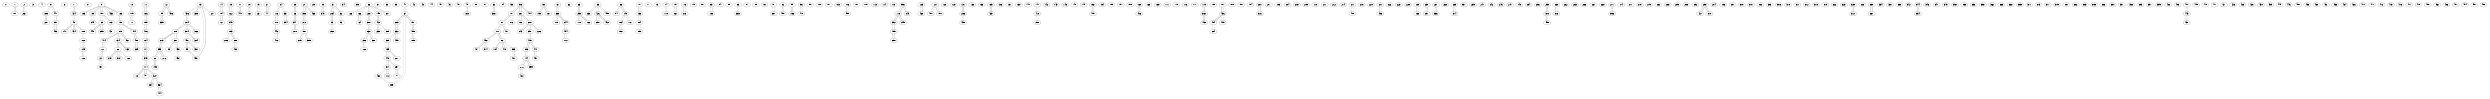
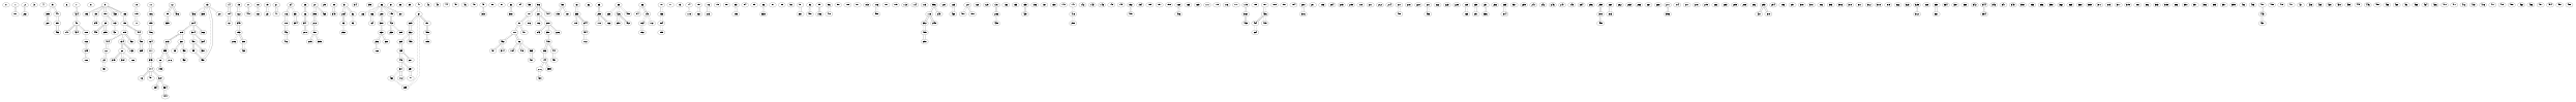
  graph {
    edge [style=solid]
    0
    1
    181
    2
    261
    3
    4
    5
    309
    441
    227
    251
    493
    6
    7
    424
    40
    147
    434
    108
    8
    9
    193
    89
    190
    433
    183
    345
    69
    173
    198
    449
    255
    431
    315
    414
    10
    105
    77
    11
    186
    159
    416
    12
    59
    496
    335
    13
    436
    339
    490
    20
    284
    99
    215
    304
    366
    457
    14
    104
    72
    15
    122
    349
    153
    16
    174
    343
    491
    327
    111
    234
    364
    17
    440
    18
    161
    19
    23
    21
    47
    22
    121
    481
    474
    24
    116
    351
    170
    394
    442
    25
    26
    341
    270
    27
    398
    465
    272
    197
    28
    393
    195
    273
    276
    29
    30
    340
    31
    264
    32
    53
    93
    252
    33
    321
    438
    432
    34
    35
    36
    126
    166
    280
    145
    60
    64
    380
    413
    n130 [label=630]
    233
    305
    37
    38
    39
    102
    125
    41
    67
    269
    289
    151
    332
    462
    489
    42
    43
    44
    45
    46
    48
    49
    373
    50
    51
    52
    388
    54
    55
    56
    78
    281
    404
    81
    376
    182
    208
    117
    411
    243
    357
    226
    57
    452
    314
    82
    58
    199
    287
    61
    355
    119
    244
    454
    62
    63
    299
    110
    162
    65
    238
    426
    495
    250
    492
    66
    94
    240
    164
    167
    192
    329
    459
    317
    189
    68
    219
    307
    202
    134
    163
    467
    70
    253
    384
    295
    71
    73
    74
    178
    75
    361
    76
    213
    79
    80
    184
    478
    363
    401
    83
    298
    84
    85
    86
    333
    87
    88
    90
    91
    387
    92
    458
    95
    156
    96
    410
    97
    257
    448
    139
    98
    331
    324
    100
    101
    180
    103
    106
    455
    107
    109
    124
    112
    113
    114
    115
    412
    n269 [label=996]
    118
    352
    245
    249
    485
    258
+   120
    206
    308
    123
    468
    127
    400
    150
    128
    129
    236
    320
    168
    131
    286
    435
    132
    133
    135
    429
    136
    137
    138
    207
    140
    141
    418
    290
    142
    143
    144
    326
    216
    359
    475
    420
    447
    146
    148
    149
    152
    405
    422
    154
    155
    157
    158
    160
    406
    165
    169
    171
    172
    444
    175
    176
    177
    179
    360
    469
    488
    185
    187
    456
    484
    419
    224
    188
    191
    194
    275
    389
    225
    200
    316
    201
    203
    204
    205
    209
    210
    211
    212
    214
    217
    408
    218
    220
    221
    483
    222
    223
    228
    229
    265
    230
    291
    231
    336
    232
    235
    374
    n378 [label=937]
    239
    241
    242
    246
    247
    248
    254
    256
    259
    378
    499
    260
    313
    262
    263
    266
    267
    268
    271
    396
    274
    277
    278
    279
    282
    283
    285
    288
    292
    293
    427
    370
    294
    296
    297
    300
    301
    302
    303
    306
    310
    311
    312
    318
    319
    322
    323
    325
    372
    451
    328
    330
    367
    334
    337
    338
    342
    344
    354
    346
    347
    348
    350
    353
    356
    358
    362
    365
    368
    369
    371
    375
    377
    379
    381
    382
    383
    385
    386
    390
    391
    392
    395
    397
    399
    402
    403
    407
    443
    437
    409
    415
    417
    421
    423
    425
    428
    430
    439
    445
    446
    450
    453
    460
    461
    463
    464
    466
    470
    471
    472
    473
    476
    477
    479
    480
    482
    486
    487
    494
    497
    498
    1 -- 181
    181 -- 1
    2 -- 261
    261 -- 2 [style=dashed]
    5 -- 309 [style=dashed]
    5 -- 441 [style=dashed]
    309 -- 5 [style=dashed]
    309 -- 227
    441 -- 5
    441 -- 251 [style=dashed]
    227 -- 309
    251 -- 441
    251 -- 493
    493 -- 251
    7 -- 424 [style=dashed]
    424 -- 7
    424 -- 40 [style=dashed]
    40 -- 424 [style=dashed]
    40 -- 147
    40 -- 434
    40 -- 108 [style=dashed]
    147 -- 40
    434 -- 40
    108 -- 40
    108 -- 102 [style=dashed]
    9 -- 193
    9 -- 89 [style=dashed]
    9 -- 190
    9 -- 433 [style=dashed]
    9 -- 183
    193 -- 9 [style=dashed]
    89 -- 9
    89 -- 345 [style=dashed]
    190 -- 9
    190 -- 69 [style=dashed]
    190 -- 173 [style=dashed]
    433 -- 9 [style=dashed]
    183 -- 9
    183 -- 198
    345 -- 89 [style=dashed]
    69 -- 190 [style=dashed]
    69 -- 449
    69 -- 255
    173 -- 190
    173 -- 431 [style=dashed]
    198 -- 183 [style=dashed]
    198 -- 315 [style=dashed]
    198 -- 414
    449 -- 69
    255 -- 69
    431 -- 173 [style=dashed]
    315 -- 198 [style=dashed]
    315 -- 474 [style=dashed]
    315 -- 134
    315 -- 467
    414 -- 198
    414 -- 488
    10 -- 105
    105 -- 10 [style=dashed]
    105 -- 77
    77 -- 105 [style=dashed]
    11 -- 186
    186 -- 11
    186 -- 159 [style=dashed]
    159 -- 186
    159 -- 416
    416 -- 159
    416 -- 124 [style=dashed]
    12 -- 59
    12 -- 496
    59 -- 12
    59 -- 335
    496 -- 12
    335 -- 59
    13 -- 436 [style=dashed]
    13 -- 339
    13 -- 490 [style=dashed]
    13 -- 20 [style=dashed]
    436 -- 13 [style=dashed]
    436 -- 284
    339 -- 13 [style=dashed]
    490 -- 13
    490 -- 99
    20 -- 13 [style=dashed]
    284 -- 436 [style=dashed]
    284 -- 215
    284 -- 304 [style=dashed]
    284 -- 366 [style=dashed]
    99 -- 490 [style=dashed]
    99 -- 457
    215 -- 284 [style=dashed]
    215 -- 273
    215 -- 321 [style=dashed]
    304 -- 284
    304 -- 457 [style=dashed]
    304 -- 324
    366 -- 284
    457 -- 99
    457 -- 304 [style=dashed]
    457 -- 331 [style=dashed]
    14 -- 104
    104 -- 14
    104 -- 72
    72 -- 104
    15 -- 122
    122 -- 15 [style=dashed]
    122 -- 349 [style=dashed]
    349 -- 122 [style=dashed]
    349 -- 153 [style=dashed]
    153 -- 349
    153 -- 206 [style=dashed]
    153 -- 308
    16 -- 174
    174 -- 16
    174 -- 343
    174 -- 491
    174 -- 327 [style=dashed]
    343 -- 174 [style=dashed]
    343 -- 111
    491 -- 174
    327 -- 174
    327 -- 234
    327 -- 364
    111 -- 343
    111 -- 124
    234 -- 327 [style=dashed]
    364 -- 327 [style=dashed]
    364 -- 444
    17 -- 440 [style=dashed]
    440 -- 17
    18 -- 161 [style=dashed]
    161 -- 18
    19 -- 23
    23 -- 19 [style=dashed]
    21 -- 47
    47 -- 21
    22 -- 121
    22 -- 481 [style=dashed]
    121 -- 22 [style=dashed]
    121 -- 474 [style=dashed]
    481 -- 22 [style=dashed]
    474 -- 315
    474 -- 121
    24 -- 116
    24 -- 351 [style=dashed]
    116 -- 24 [style=dashed]
    116 -- 170
    351 -- 24 [style=dashed]
    351 -- 394 [style=dashed]
    170 -- 116 [style=dashed]
    170 -- 442
    394 -- 351
    442 -- 170 [style=dashed]
    442 -- 412 [style=dashed]
    25 -- 26
    26 -- 25
    26 -- 341
    341 -- 26
    341 -- 270
    270 -- 341
    27 -- 398 [style=dashed]
    27 -- 465 [style=dashed]
    398 -- 27
    398 -- 272
    465 -- 27
    272 -- 398
    272 -- 197
    197 -- 272 [style=dashed]
    197 -- 275
    197 -- 389
    28 -- 393 [style=dashed]
    28 -- 195
    393 -- 28
    393 -- 273
    393 -- 276
    195 -- 28
    273 -- 215
    273 -- 393
    276 -- 393
    30 -- 340
    340 -- 30
    31 -- 264
    31 -- 32 [style=dashed]
    264 -- 31 [style=dashed]
    264 -- 53
    32 -- 31
    32 -- 93 [style=dashed]
    53 -- 264
    53 -- 252 [style=dashed]
    93 -- 32 [style=dashed]
    252 -- 53 [style=dashed]
    33 -- 321 [style=dashed]
    321 -- 215
    321 -- 33
    321 -- 438 [style=dashed]
    438 -- 321
    438 -- 432 [style=dashed]
    432 -- 438 [style=dashed]
    36 -- 126 [style=dashed]
    36 -- 166 [style=dashed]
    36 -- 280
    36 -- 145 [style=dashed]
    36 -- 60 [style=dashed]
    126 -- 36 [style=dashed]
    166 -- 36 [style=dashed]
    166 -- 64
    280 -- 36 [style=dashed]
    280 -- 380
    145 -- 36 [style=dashed]
    145 -- 413
    60 -- 36
    64 -- 166 [style=dashed]
    380 -- 280
    380 -- n130
    413 -- 145
    413 -- 233
    413 -- 305 [style=dashed]
    n130 -- 380 [style=dashed]
    n130 -- 236 [style=dashed]
    n130 -- 320
    233 -- 413 [style=dashed]
    305 -- 413 [style=dashed]
    102 -- 108 [style=dashed]
    102 -- 125 [style=dashed]
    125 -- 102
    125 -- 180
    41 -- 67 [style=dashed]
    67 -- 41 [style=dashed]
    67 -- 269
    67 -- 289 [style=dashed]
    67 -- 151
    269 -- 67 [style=dashed]
    269 -- 332
    289 -- 67 [style=dashed]
    289 -- 462 [style=dashed]
    151 -- 67
    151 -- 489
    332 -- 269
    332 -- 329 [style=dashed]
    332 -- 459
    462 -- 289 [style=dashed]
    462 -- 317 [style=dashed]
    489 -- 151
    489 -- 189
    49 -- 373 [style=dashed]
    373 -- 49
    52 -- 388
    388 -- 52
    56 -- 78 [style=dashed]
    56 -- 281
    56 -- 404
    78 -- 56
    78 -- 81 [style=dashed]
    78 -- 376 [style=dashed]
    281 -- 56
    281 -- 182 [style=dashed]
    281 -- 208 [style=dashed]
    404 -- 56 [style=dashed]
    81 -- 78
    81 -- 117
    81 -- 411
    376 -- 78 [style=dashed]
    182 -- 281
    208 -- 281
    208 -- 243 [style=dashed]
    208 -- 357 [style=dashed]
    208 -- 226 [style=dashed]
    117 -- 81 [style=dashed]
    117 -- 452 [style=dashed]
    117 -- 82
    411 -- 81 [style=dashed]
    243 -- 208
    357 -- 208
    357 -- 475 [style=dashed]
    226 -- 208
    57 -- 452
    452 -- 117
    452 -- 57 [style=dashed]
    452 -- 314
    314 -- 452 [style=dashed]
    82 -- 117
    82 -- 184
    82 -- 478
    82 -- 363 [style=dashed]
    58 -- 199 [style=dashed]
    58 -- 287
    199 -- 58
    287 -- 58 [style=dashed]
    61 -- 355
    355 -- 61 [style=dashed]
    355 -- 119 [style=dashed]
    355 -- 244
    119 -- 355
    244 -- 355
    244 -- 454
    454 -- 244 [style=dashed]
    454 -- 172
    63 -- 299
    299 -- 63
    299 -- 110
    299 -- 162
    110 -- 299 [style=dashed]
    162 -- 299
    65 -- 238 [style=dashed]
    65 -- 426 [style=dashed]
    65 -- 495 [style=dashed]
    238 -- 65 [style=dashed]
    426 -- 65 [style=dashed]
    426 -- 250
    426 -- 492
    495 -- 65 [style=dashed]
    250 -- 426 [style=dashed]
    492 -- 426
    66 -- 94 [style=dashed]
    66 -- 240
    94 -- 66 [style=dashed]
    240 -- 66
    240 -- 164 [style=dashed]
    240 -- 167 [style=dashed]
    164 -- 240 [style=dashed]
    164 -- 192
    167 -- 240 [style=dashed]
    192 -- 164 [style=dashed]
    329 -- 332 [style=dashed]
    329 -- 139 [style=dashed]
    459 -- 332 [style=dashed]
    317 -- 462 [style=dashed]
    317 -- 448
    317 -- 112
    189 -- 489 [style=dashed]
    68 -- 219
    68 -- 307
    68 -- 202 [style=dashed]
    68 -- 134
    219 -- 68
    307 -- 68 [style=dashed]
    202 -- 68 [style=dashed]
    134 -- 315 [style=dashed]
    134 -- 68
    134 -- 163
    163 -- 134
    467 -- 315
    70 -- 253
    253 -- 70 [style=dashed]
    253 -- 384 [style=dashed]
    384 -- 253 [style=dashed]
    384 -- 295 [style=dashed]
    295 -- 384 [style=dashed]
    74 -- 178 [style=dashed]
    178 -- 74 [style=dashed]
    75 -- 361 [style=dashed]
    361 -- 75
    76 -- 213
    213 -- 76 [style=dashed]
    184 -- 82 [style=dashed]
    478 -- 82
    363 -- 82 [style=dashed]
    363 -- 401 [style=dashed]
    401 -- 363
    83 -- 298 [style=dashed]
    298 -- 83
    86 -- 333 [style=dashed]
    333 -- 86 [style=dashed]
    91 -- 387 [style=dashed]
    387 -- 91
    92 -- 458
    458 -- 92 [style=dashed]
    95 -- 156
    156 -- 95
    96 -- 410 [style=dashed]
    410 -- 96 [style=dashed]
    97 -- 257
    257 -- 97 [style=dashed]
    257 -- 448 [style=dashed]
    448 -- 317 [style=dashed]
    448 -- 257
    448 -- 139 [style=dashed]
    139 -- 329
    139 -- 448
    139 -- 207 [style=dashed]
    331 -- 457
    324 -- 304 [style=dashed]
    180 -- 125 [style=dashed]
    106 -- 455
    455 -- 106 [style=dashed]
    124 -- 416 [style=dashed]
    124 -- 111
    112 -- 317
    412 -- 442
    n269 -- 118 [style=dashed]
    n269 -- 249
    118 -- n269
    118 -- 352
    118 -- 245
    352 -- 118
    352 -- 485 [style=dashed]
    245 -- 118
    249 -- n269 [style=dashed]
    485 -- 352
    485 -- 258
    258 -- 485
    206 -- 153 [style=dashed]
    308 -- 153
    308 -- 422
    123 -- 468 [style=dashed]
    468 -- 123
    127 -- 400 [style=dashed]
    127 -- 150
    400 -- 127 [style=dashed]
    150 -- 127 [style=dashed]
    236 -- n130
    236 -- 168
    320 -- n130 [style=dashed]
    168 -- 236 [style=dashed]
    131 -- 286
    286 -- 131
    286 -- 435 [style=dashed]
    435 -- 286 [style=dashed]
    135 -- 429
    429 -- 135
    207 -- 139
    141 -- 418 [style=dashed]
    418 -- 141 [style=dashed]
    418 -- 290 [style=dashed]
    290 -- 418 [style=dashed]
    144 -- 326 [style=dashed]
    144 -- 216 [style=dashed]
    144 -- 359
    326 -- 144
    326 -- 475
    216 -- 144
    216 -- 420 [style=dashed]
    359 -- 144
    475 -- 357
    475 -- 326
    475 -- 447
    420 -- 216 [style=dashed]
    447 -- 475 [style=dashed]
    447 -- 451
    152 -- 405
    405 -- 152 [style=dashed]
    422 -- 308 [style=dashed]
    160 -- 406 [style=dashed]
    406 -- 160
    172 -- 454 [style=dashed]
    444 -- 364 [style=dashed]
    179 -- 360 [style=dashed]
    360 -- 179
    360 -- 469
    469 -- 360
    488 -- 414
    488 -- 225
    187 -- 456
    456 -- 187 [style=dashed]
    456 -- 484
    456 -- 419 [style=dashed]
    484 -- 456
    484 -- 224 [style=dashed]
    419 -- 456 [style=dashed]
    224 -- 484 [style=dashed]
    275 -- 197 [style=dashed]
    389 -- 197 [style=dashed]
    225 -- 488
    200 -- 316 [style=dashed]
    316 -- 200
    217 -- 408 [style=dashed]
    408 -- 217 [style=dashed]
    221 -- 483
    483 -- 221 [style=dashed]
    229 -- 265
    265 -- 229 [style=dashed]
    230 -- 291 [style=dashed]
    291 -- 230
    231 -- 336 [style=dashed]
    336 -- 231
    235 -- 374
    374 -- 235 [style=dashed]
    259 -- 378
    378 -- 259
    378 -- 499
    499 -- 378 [style=dashed]
    260 -- 313
    313 -- 260 [style=dashed]
    271 -- 396 [style=dashed]
    396 -- 271
    293 -- 427
    293 -- 370
    427 -- 293
    370 -- 293
    325 -- 372 [style=dashed]
    372 -- 325
    451 -- 447 [style=dashed]
    330 -- 367
    367 -- 330
    344 -- 354
    354 -- 344 [style=dashed]
    407 -- 443 [style=dashed]
    443 -- 407
    443 -- 437
    437 -- 443 [style=dashed]
  }
